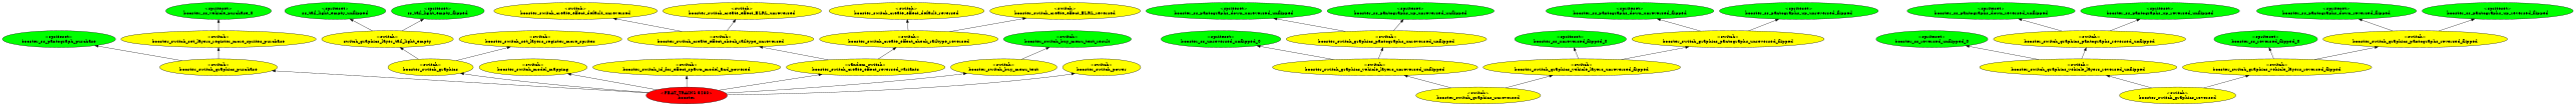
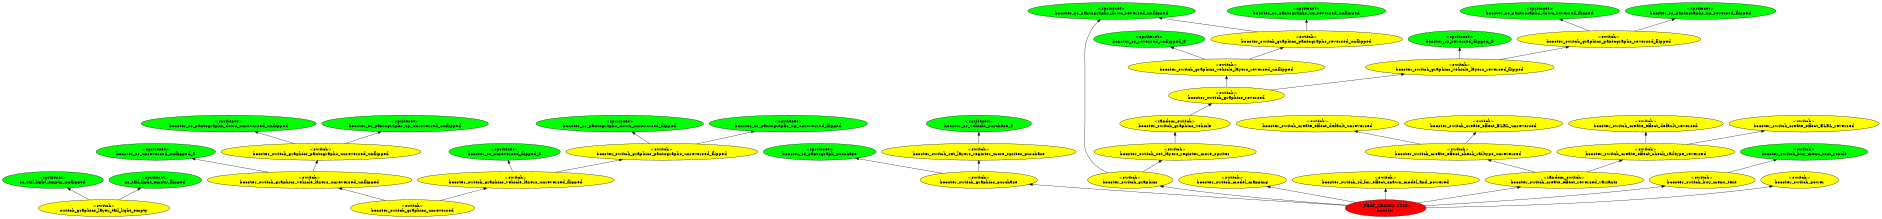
  digraph {
    rankdir=BT
    node [fillcolor=yellow style=filled]
    n1 [fillcolor=green label="<spriteset>\nss_tail_light_empty_unflipped"]
    n2 [fillcolor=green label="<spriteset>\nss_tail_light_empty_flipped"]
    n3 [label="<switch>\nswitch_graphics_layer_tail_light_empty"]
    n4 [fillcolor=green label="<spriteset>\nbooster_ss_unreversed_unflipped_0"]
    n5 [fillcolor=green label="<spriteset>\nbooster_ss_pantographs_down_unreversed_unflipped"]
    n6 [fillcolor=green label="<spriteset>\nbooster_ss_pantographs_up_unreversed_unflipped"]
    n7 [label="<switch>\nbooster_switch_graphics_pantographs_unreversed_unflipped"]
    n8 [label="<switch>\nbooster_switch_graphics_vehicle_layers_unreversed_unflipped"]
    n9 [fillcolor=green label="<spriteset>\nbooster_ss_unreversed_flipped_0"]
    n10 [fillcolor=green label="<spriteset>\nbooster_ss_pantographs_down_unreversed_flipped"]
    n11 [fillcolor=green label="<spriteset>\nbooster_ss_pantographs_up_unreversed_flipped"]
    n12 [label="<switch>\nbooster_switch_graphics_pantographs_unreversed_flipped"]
    n13 [label="<switch>\nbooster_switch_graphics_vehicle_layers_unreversed_flipped"]
    n14 [label="<switch>\nbooster_switch_graphics_unreversed"]
    n15 [fillcolor=green label="<spriteset>\nbooster_ss_reversed_unflipped_0"]
    n16 [fillcolor=green label="<spriteset>\nbooster_ss_pantographs_down_reversed_unflipped"]
    n17 [fillcolor=green label="<spriteset>\nbooster_ss_pantographs_up_reversed_unflipped"]
    n18 [label="<switch>\nbooster_switch_graphics_pantographs_reversed_unflipped"]
    n19 [label="<switch>\nbooster_switch_graphics_vehicle_layers_reversed_unflipped"]
    n20 [fillcolor=green label="<spriteset>\nbooster_ss_reversed_flipped_0"]
    n21 [fillcolor=green label="<spriteset>\nbooster_ss_pantographs_down_reversed_flipped"]
    n22 [fillcolor=green label="<spriteset>\nbooster_ss_pantographs_up_reversed_flipped"]
    n23 [label="<switch>\nbooster_switch_graphics_pantographs_reversed_flipped"]
    n24 [label="<switch>\nbooster_switch_graphics_vehicle_layers_reversed_flipped"]
    n25 [label="<switch>\nbooster_switch_graphics_reversed"]
+   n26 [label="<random_switch>\nbooster_switch_graphics_vehicle"]
    n27 [fillcolor=green label="<spriteset>\nbooster_ss_vehicle_purchase_0"]
    n28 [fillcolor=green label="<spriteset>\nbooster_ss_pantograph_purchase"]
    n29 [label="<switch>\nbooster_switch_set_layers_register_more_sprites_purchase"]
    n30 [label="<switch>\nbooster_switch_graphics_purchase"]
    n31 [label="<switch>\nbooster_switch_set_layers_register_more_sprites"]
    n32 [label="<switch>\nbooster_switch_graphics"]
    n33 [label="<switch>\nbooster_switch_model_mapping"]
    n34 [label="<switch>\nbooster_switch_id_for_effect_spawn_model_and_powered"]
    n35 [label="<switch>\nbooster_switch_create_effect_default_unreversed"]
    n36 [label="<switch>\nbooster_switch_create_effect_ELRL_unreversed"]
    n37 [label="<switch>\nbooster_switch_create_effect_check_railtype_unreversed"]
    n38 [label="<switch>\nbooster_switch_create_effect_default_reversed"]
    n39 [label="<switch>\nbooster_switch_create_effect_ELRL_reversed"]
    n40 [label="<switch>\nbooster_switch_create_effect_check_railtype_reversed"]
    n41 [label="<random_switch>\nbooster_switch_create_effect_reversed_variants"]
    n42 [fillcolor=green label="<switch>\nbooster_switch_buy_menu_text_result"]
    n43 [label="<switch>\nbooster_switch_buy_menu_text"]
    n44 [label="<switch>\nbooster_switch_power"]
    n45 [fillcolor=red label="<FEAT_TRAINS 5480>\nbooster"]
    n3 -> n1
    n3 -> n2
    n7 -> n5
    n7 -> n6
    n8 -> n4
    n8 -> n7
    n12 -> n10
    n12 -> n11
    n13 -> n9
    n13 -> n12
    n14 -> n8
    n14 -> n13
    n18 -> n16
    n18 -> n17
    n19 -> n15
    n19 -> n18
    n23 -> n21
    n23 -> n22
    n24 -> n20
    n24 -> n23
    n25 -> n19
    n25 -> n24
+   n26 -> n25
    n29 -> n27
    n30 -> n28
    n30 -> n29
-   n32 -> n3
+   n31 -> n26
+   n32 -> n16
    n32 -> n31
    n37 -> n35
    n37 -> n36
    n40 -> n38
    n40 -> n39
    n41 -> n37
    n41 -> n40
    n43 -> n42
    n45 -> n30
    n45 -> n32
    n45 -> n33
    n45 -> n34
    n45 -> n41
    n45 -> n43
    n45 -> n44
  }
